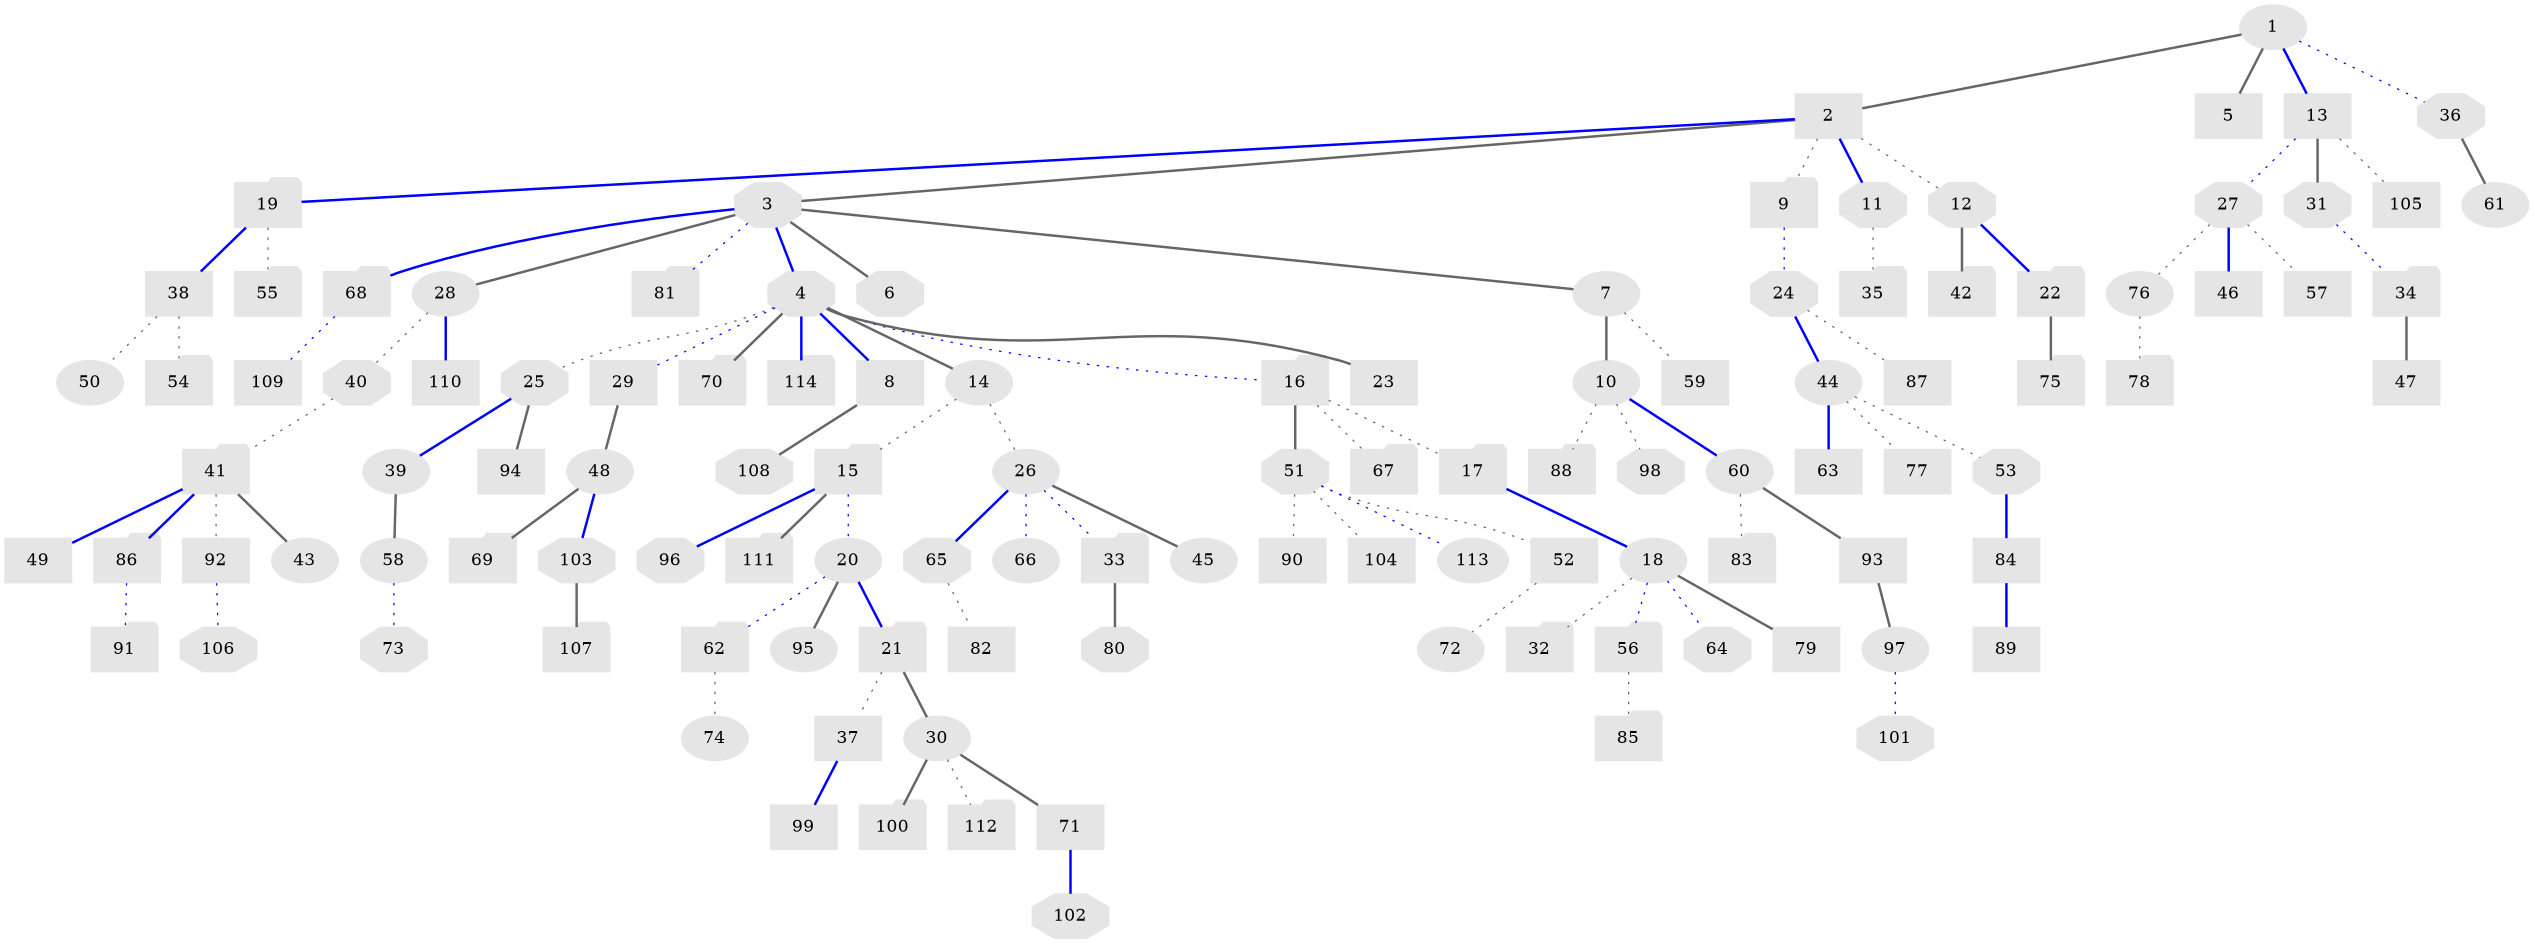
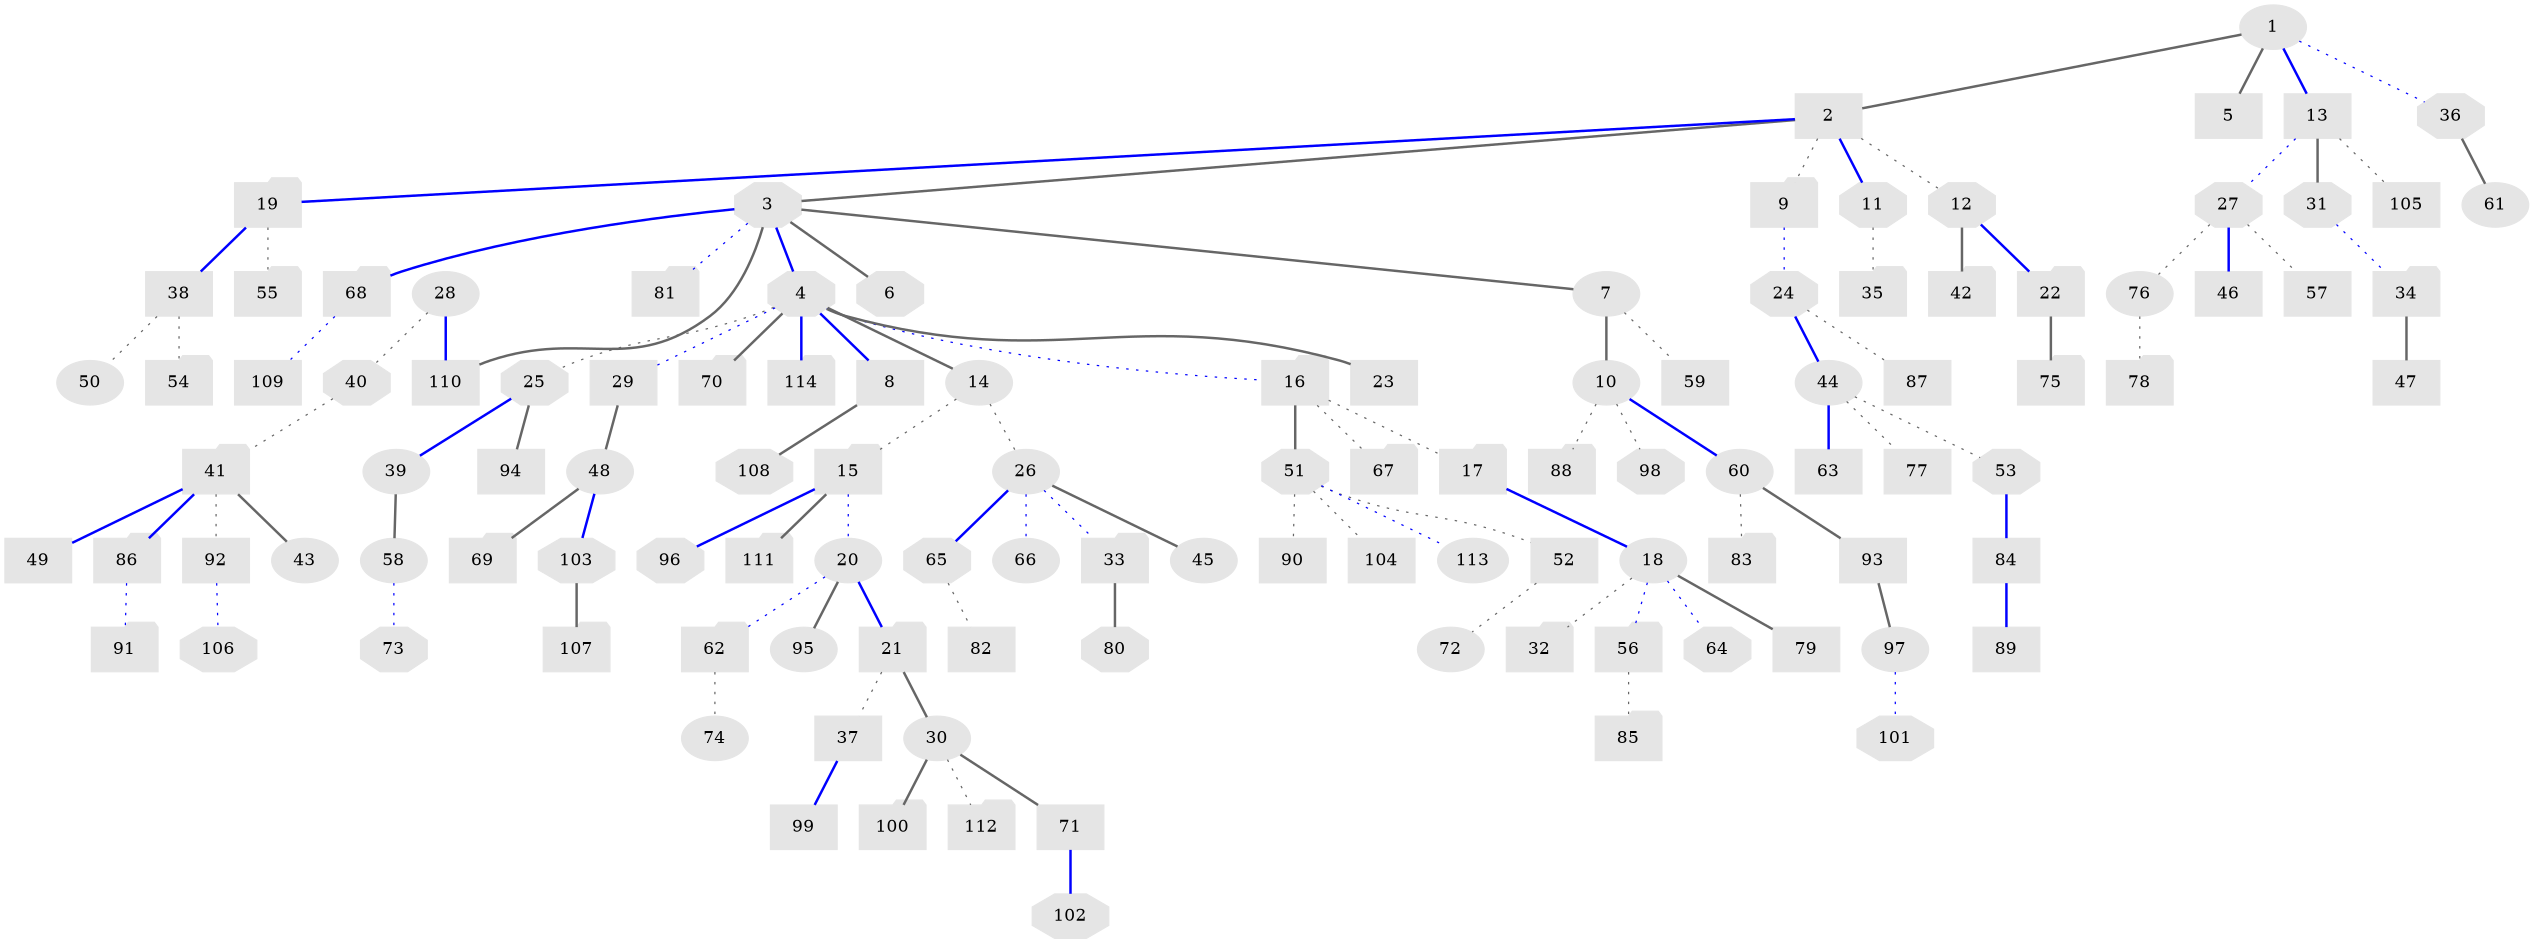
  graph {
    node [color=gray90 shape=folder style=filled]
    edge [color=gray40 style=bold]
    1 [shape=ellipse]
    2 [shape=box]
    5 [shape=box]
    13 [shape=box]
    36 [shape=octagon]
    3 [shape=octagon]
    9
    11 [shape=octagon]
    12 [shape=octagon]
    19
    27 [shape=octagon]
    31 [shape=octagon]
    105 [shape=box]
    61 [shape=ellipse]
    4 [shape=octagon]
    6 [shape=octagon]
    7 [shape=ellipse]
    28 [shape=ellipse]
    68
    81
    24 [shape=octagon]
    35
    22
    42
    38 [shape=box]
    55
    8 [shape=box]
    14 [shape=ellipse]
    16
    23 [shape=box]
    25 [shape=octagon]
    29 [shape=box]
    70
    114
    10 [shape=ellipse]
    59 [shape=box]
    40 [shape=octagon]
    110 [shape=box]
    109 [shape=box]
    108 [shape=octagon]
    15
    26 [shape=ellipse]
    17
    51 [shape=octagon]
    67
    39 [shape=ellipse]
    94 [shape=box]
    48 [shape=ellipse]
    60 [shape=ellipse]
    88
    98 [shape=octagon]
    44 [shape=ellipse]
    87 [shape=box]
    83
    93 [shape=box]
    75
    46 [shape=box]
    57 [shape=box]
    76 [shape=ellipse]
    34
    20 [shape=ellipse]
    96 [shape=octagon]
    111
    33
    45 [shape=ellipse]
    65 [shape=octagon]
    66 [shape=ellipse]
    21
    62
    95 [shape=ellipse]
    18 [shape=ellipse]
    52 [shape=box]
    90 [shape=box]
    104 [shape=box]
    113 [shape=ellipse]
    32
    56
    64 [shape=octagon]
    79 [shape=box]
    85
    50 [shape=ellipse]
    54
    30 [shape=ellipse]
    37 [shape=box]
    74 [shape=ellipse]
    71 [shape=box]
    100
    112
    99 [shape=box]
    53 [shape=octagon]
    63 [shape=box]
    77 [shape=box]
    58 [shape=ellipse]
    80 [shape=octagon]
    82 [shape=box]
    78
    41
    69
    103 [shape=octagon]
    102 [shape=octagon]
    47 [shape=box]
    73 [shape=octagon]
    43 [shape=ellipse]
    49 [shape=box]
    86
    92 [shape=box]
    91
    106 [shape=octagon]
    84 [shape=box]
    107
    72 [shape=ellipse]
    89 [shape=box]
    97 [shape=ellipse]
    101 [shape=octagon]
    1 -- 2
    1 -- 5
    1 -- 13 [color=blue]
    1 -- 36 [color=blue style=dotted]
    2 -- 3
    2 -- 9 [style=dotted]
    2 -- 11 [color=blue]
    2 -- 12 [style=dotted]
    2 -- 19 [color=blue]
    13 -- 27 [color=blue style=dotted]
    13 -- 31
    13 -- 105 [style=dotted]
    36 -- 61
    3 -- 4 [color=blue]
    3 -- 6
    3 -- 7
-   3 -- 28
+   3 -- 110
    3 -- 68 [color=blue]
    3 -- 81 [color=blue style=dotted]
    9 -- 24 [color=blue style=dotted]
    11 -- 35 [style=dotted]
    12 -- 22 [color=blue]
    12 -- 42
    19 -- 38 [color=blue]
    19 -- 55 [style=dotted]
    27 -- 46 [color=blue]
    27 -- 57 [style=dotted]
    27 -- 76 [style=dotted]
    31 -- 34 [color=blue style=dotted]
    4 -- 8 [color=blue]
    4 -- 14
    4 -- 16 [color=blue style=dotted]
    4 -- 23
    4 -- 25 [style=dotted]
    4 -- 29 [color=blue style=dotted]
    4 -- 70
    4 -- 114 [color=blue]
    7 -- 10
    7 -- 59 [style=dotted]
    28 -- 40 [style=dotted]
    28 -- 110 [color=blue]
    68 -- 109 [color=blue style=dotted]
    24 -- 44 [color=blue]
    24 -- 87 [style=dotted]
    22 -- 75
    38 -- 50 [style=dotted]
    38 -- 54 [style=dotted]
    8 -- 108
    14 -- 15 [style=dotted]
    14 -- 26 [style=dotted]
    16 -- 17 [style=dotted]
    16 -- 51
    16 -- 67 [style=dotted]
    25 -- 39 [color=blue]
    25 -- 94
    29 -- 48
    10 -- 60 [color=blue]
    10 -- 88 [style=dotted]
    10 -- 98 [style=dotted]
    40 -- 41 [style=dotted]
    15 -- 20 [color=blue style=dotted]
    15 -- 96 [color=blue]
    15 -- 111
    26 -- 33 [color=blue style=dotted]
    26 -- 45
    26 -- 65 [color=blue]
    26 -- 66 [color=blue style=dotted]
    17 -- 18 [color=blue]
    51 -- 52 [style=dotted]
    51 -- 90 [style=dotted]
    51 -- 104 [style=dotted]
    51 -- 113 [color=blue style=dotted]
    39 -- 58
    48 -- 69
    48 -- 103 [color=blue]
    60 -- 83 [style=dotted]
    60 -- 93
    44 -- 53 [style=dotted]
    44 -- 63 [color=blue]
    44 -- 77 [style=dotted]
    93 -- 97
    76 -- 78 [style=dotted]
    34 -- 47
    20 -- 21 [color=blue]
    20 -- 62 [color=blue style=dotted]
    20 -- 95
    33 -- 80
    65 -- 82 [style=dotted]
    21 -- 30
    21 -- 37 [style=dotted]
    62 -- 74 [style=dotted]
    18 -- 32 [style=dotted]
    18 -- 56 [color=blue style=dotted]
    18 -- 64 [color=blue style=dotted]
    18 -- 79
    52 -- 72 [style=dotted]
    56 -- 85 [style=dotted]
    30 -- 71
    30 -- 100
    30 -- 112 [style=dotted]
    37 -- 99 [color=blue]
    71 -- 102 [color=blue]
    53 -- 84 [color=blue]
    58 -- 73 [color=blue style=dotted]
    41 -- 43
    41 -- 49 [color=blue]
    41 -- 86 [color=blue]
    41 -- 92 [style=dotted]
    103 -- 107
    86 -- 91 [color=blue style=dotted]
    92 -- 106 [color=blue style=dotted]
    84 -- 89 [color=blue]
    97 -- 101 [color=blue style=dotted]
  }
